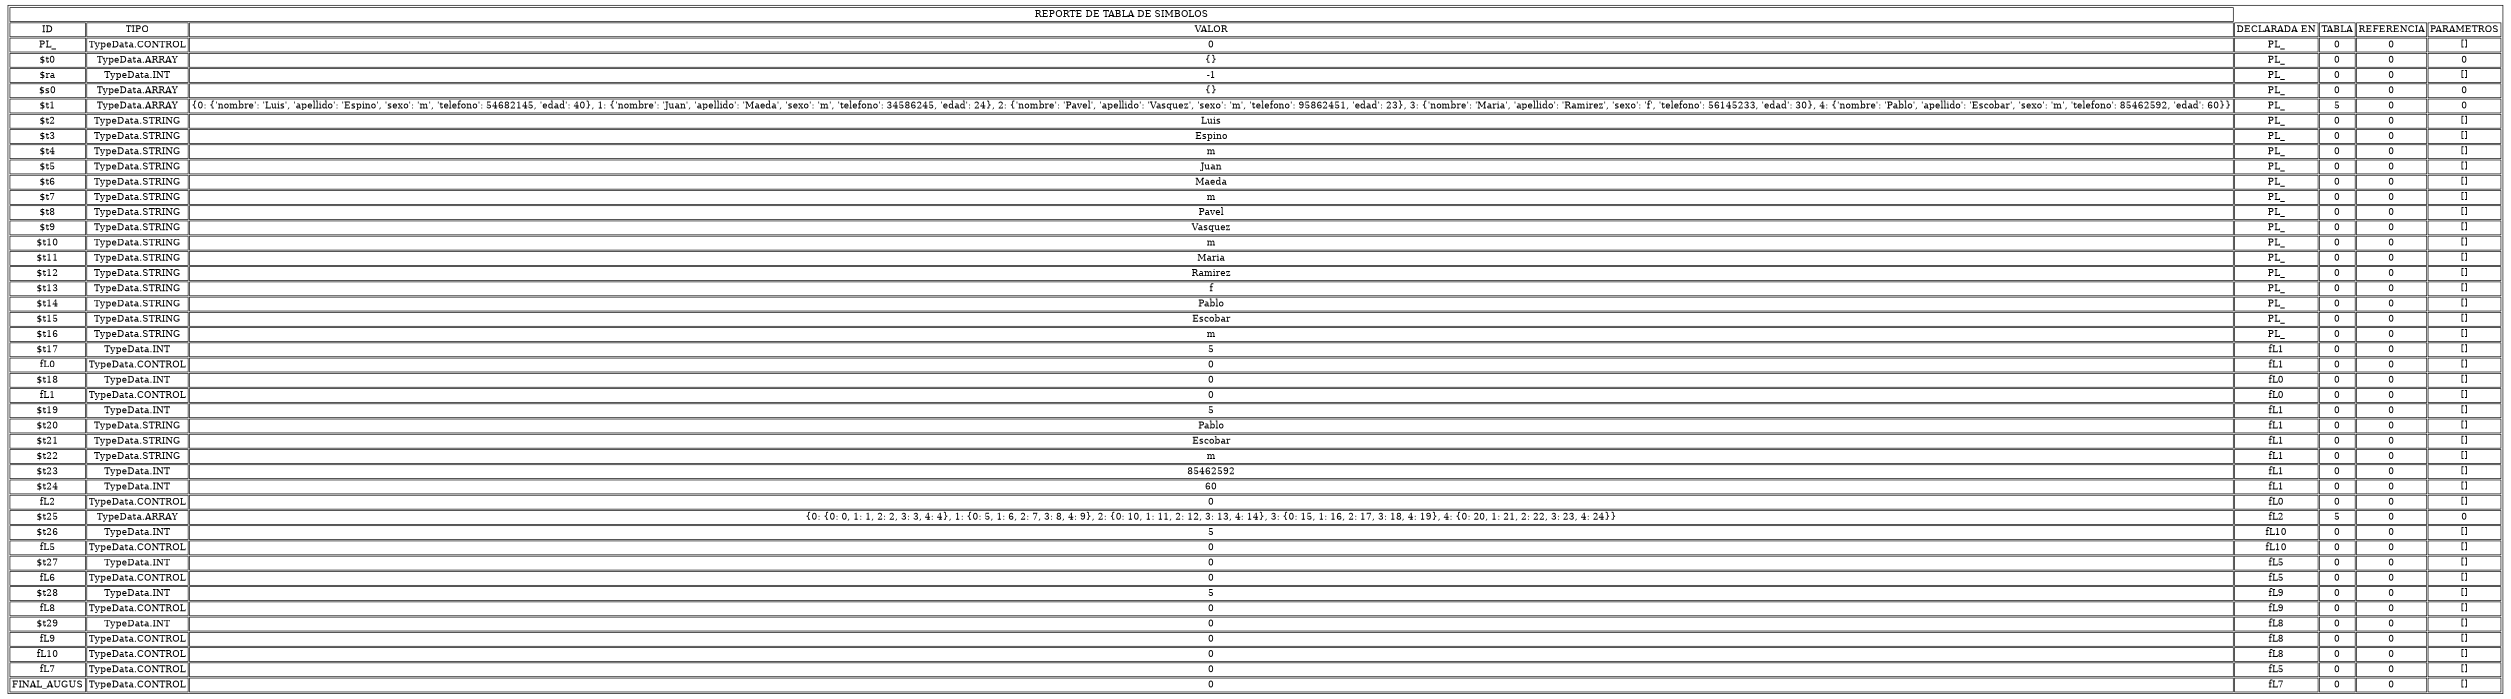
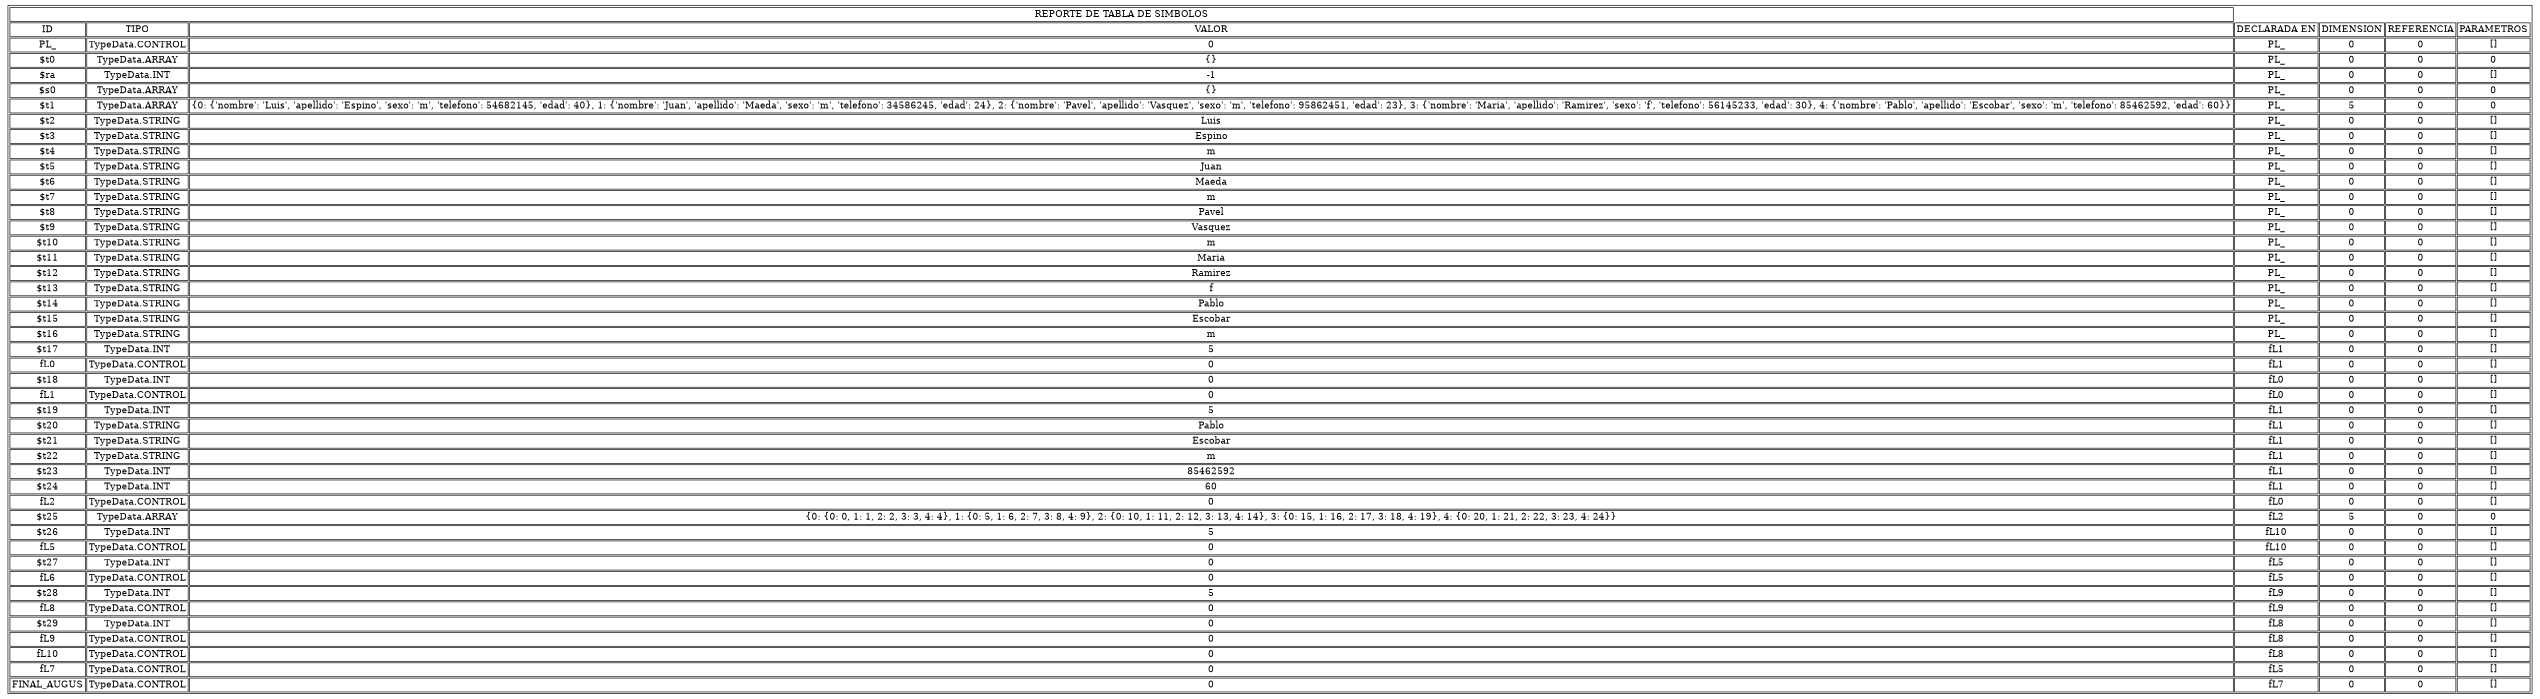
  digraph {
-   n1 [label=< <table border='1' cellborder='1'><tr><td colspan="3">REPORTE DE TABLA DE SIMBOLOS</td></tr><tr><td port='port_one'>ID</td><td port='port_two'>TIPO</td><td port='port_three'>VALOR</td><td port='port_four'>DECLARADA EN</td><td port='port_five'>TABLA</td><td port='port_six'>REFERENCIA</td><td port='port_seven'>PARAMETROS</td></tr><tr><td port='port_one'>PL_</td><td port='port_two'>TypeData.CONTROL</td><td port='port_three'>0</td><td port='port_four'>PL_</td><td port='port_five'>0</td><td port='port_six'>0</td><td port='port_seven'>[]</td></tr><tr><td port='port_one'>$t0</td><td port='port_two'>TypeData.ARRAY</td><td port='port_three'>{}</td><td port='port_four'>PL_</td><td port='port_five'>0</td><td port='port_six'>0</td><td port='port_seven'>0</td></tr><tr><td port='port_one'>$ra</td><td port='port_two'>TypeData.INT</td><td port='port_three'>-1</td><td port='port_four'>PL_</td><td port='port_five'>0</td><td port='port_six'>0</td><td port='port_seven'>[]</td></tr><tr><td port='port_one'>$s0</td><td port='port_two'>TypeData.ARRAY</td><td port='port_three'>{}</td><td port='port_four'>PL_</td><td port='port_five'>0</td><td port='port_six'>0</td><td port='port_seven'>0</td></tr><tr><td port='port_one'>$t1</td><td port='port_two'>TypeData.ARRAY</td><td port='port_three'>{0: {'nombre': 'Luis', 'apellido': 'Espino', 'sexo': 'm', 'telefono': 54682145, 'edad': 40}, 1: {'nombre': 'Juan', 'apellido': 'Maeda', 'sexo': 'm', 'telefono': 34586245, 'edad': 24}, 2: {'nombre': 'Pavel', 'apellido': 'Vasquez', 'sexo': 'm', 'telefono': 95862451, 'edad': 23}, 3: {'nombre': 'Maria', 'apellido': 'Ramirez', 'sexo': 'f', 'telefono': 56145233, 'edad': 30}, 4: {'nombre': 'Pablo', 'apellido': 'Escobar', 'sexo': 'm', 'telefono': 85462592, 'edad': 60}}</td><td port='port_four'>PL_</td><td port='port_five'>5</td><td port='port_six'>0</td><td port='port_seven'>0</td></tr><tr><td port='port_one'>$t2</td><td port='port_two'>TypeData.STRING</td><td port='port_three'>Luis</td><td port='port_four'>PL_</td><td port='port_five'>0</td><td port='port_six'>0</td><td port='port_seven'>[]</td></tr><tr><td port='port_one'>$t3</td><td port='port_two'>TypeData.STRING</td><td port='port_three'>Espino</td><td port='port_four'>PL_</td><td port='port_five'>0</td><td port='port_six'>0</td><td port='port_seven'>[]</td></tr><tr><td port='port_one'>$t4</td><td port='port_two'>TypeData.STRING</td><td port='port_three'>m</td><td port='port_four'>PL_</td><td port='port_five'>0</td><td port='port_six'>0</td><td port='port_seven'>[]</td></tr><tr><td port='port_one'>$t5</td><td port='port_two'>TypeData.STRING</td><td port='port_three'>Juan</td><td port='port_four'>PL_</td><td port='port_five'>0</td><td port='port_six'>0</td><td port='port_seven'>[]</td></tr><tr><td port='port_one'>$t6</td><td port='port_two'>TypeData.STRING</td><td port='port_three'>Maeda</td><td port='port_four'>PL_</td><td port='port_five'>0</td><td port='port_six'>0</td><td port='port_seven'>[]</td></tr><tr><td port='port_one'>$t7</td><td port='port_two'>TypeData.STRING</td><td port='port_three'>m</td><td port='port_four'>PL_</td><td port='port_five'>0</td><td port='port_six'>0</td><td port='port_seven'>[]</td></tr><tr><td port='port_one'>$t8</td><td port='port_two'>TypeData.STRING</td><td port='port_three'>Pavel</td><td port='port_four'>PL_</td><td port='port_five'>0</td><td port='port_six'>0</td><td port='port_seven'>[]</td></tr><tr><td port='port_one'>$t9</td><td port='port_two'>TypeData.STRING</td><td port='port_three'>Vasquez</td><td port='port_four'>PL_</td><td port='port_five'>0</td><td port='port_six'>0</td><td port='port_seven'>[]</td></tr><tr><td port='port_one'>$t10</td><td port='port_two'>TypeData.STRING</td><td port='port_three'>m</td><td port='port_four'>PL_</td><td port='port_five'>0</td><td port='port_six'>0</td><td port='port_seven'>[]</td></tr><tr><td port='port_one'>$t11</td><td port='port_two'>TypeData.STRING</td><td port='port_three'>Maria</td><td port='port_four'>PL_</td><td port='port_five'>0</td><td port='port_six'>0</td><td port='port_seven'>[]</td></tr><tr><td port='port_one'>$t12</td><td port='port_two'>TypeData.STRING</td><td port='port_three'>Ramirez</td><td port='port_four'>PL_</td><td port='port_five'>0</td><td port='port_six'>0</td><td port='port_seven'>[]</td></tr><tr><td port='port_one'>$t13</td><td port='port_two'>TypeData.STRING</td><td port='port_three'>f</td><td port='port_four'>PL_</td><td port='port_five'>0</td><td port='port_six'>0</td><td port='port_seven'>[]</td></tr><tr><td port='port_one'>$t14</td><td port='port_two'>TypeData.STRING</td><td port='port_three'>Pablo</td><td port='port_four'>PL_</td><td port='port_five'>0</td><td port='port_six'>0</td><td port='port_seven'>[]</td></tr><tr><td port='port_one'>$t15</td><td port='port_two'>TypeData.STRING</td><td port='port_three'>Escobar</td><td port='port_four'>PL_</td><td port='port_five'>0</td><td port='port_six'>0</td><td port='port_seven'>[]</td></tr><tr><td port='port_one'>$t16</td><td port='port_two'>TypeData.STRING</td><td port='port_three'>m</td><td port='port_four'>PL_</td><td port='port_five'>0</td><td port='port_six'>0</td><td port='port_seven'>[]</td></tr><tr><td port='port_one'>$t17</td><td port='port_two'>TypeData.INT</td><td port='port_three'>5</td><td port='port_four'>fL1</td><td port='port_five'>0</td><td port='port_six'>0</td><td port='port_seven'>[]</td></tr><tr><td port='port_one'>fL0</td><td port='port_two'>TypeData.CONTROL</td><td port='port_three'>0</td><td port='port_four'>fL1</td><td port='port_five'>0</td><td port='port_six'>0</td><td port='port_seven'>[]</td></tr><tr><td port='port_one'>$t18</td><td port='port_two'>TypeData.INT</td><td port='port_three'>0</td><td port='port_four'>fL0</td><td port='port_five'>0</td><td port='port_six'>0</td><td port='port_seven'>[]</td></tr><tr><td port='port_one'>fL1</td><td port='port_two'>TypeData.CONTROL</td><td port='port_three'>0</td><td port='port_four'>fL0</td><td port='port_five'>0</td><td port='port_six'>0</td><td port='port_seven'>[]</td></tr><tr><td port='port_one'>$t19</td><td port='port_two'>TypeData.INT</td><td port='port_three'>5</td><td port='port_four'>fL1</td><td port='port_five'>0</td><td port='port_six'>0</td><td port='port_seven'>[]</td></tr><tr><td port='port_one'>$t20</td><td port='port_two'>TypeData.STRING</td><td port='port_three'>Pablo</td><td port='port_four'>fL1</td><td port='port_five'>0</td><td port='port_six'>0</td><td port='port_seven'>[]</td></tr><tr><td port='port_one'>$t21</td><td port='port_two'>TypeData.STRING</td><td port='port_three'>Escobar</td><td port='port_four'>fL1</td><td port='port_five'>0</td><td port='port_six'>0</td><td port='port_seven'>[]</td></tr><tr><td port='port_one'>$t22</td><td port='port_two'>TypeData.STRING</td><td port='port_three'>m</td><td port='port_four'>fL1</td><td port='port_five'>0</td><td port='port_six'>0</td><td port='port_seven'>[]</td></tr><tr><td port='port_one'>$t23</td><td port='port_two'>TypeData.INT</td><td port='port_three'>85462592</td><td port='port_four'>fL1</td><td port='port_five'>0</td><td port='port_six'>0</td><td port='port_seven'>[]</td></tr><tr><td port='port_one'>$t24</td><td port='port_two'>TypeData.INT</td><td port='port_three'>60</td><td port='port_four'>fL1</td><td port='port_five'>0</td><td port='port_six'>0</td><td port='port_seven'>[]</td></tr><tr><td port='port_one'>fL2</td><td port='port_two'>TypeData.CONTROL</td><td port='port_three'>0</td><td port='port_four'>fL0</td><td port='port_five'>0</td><td port='port_six'>0</td><td port='port_seven'>[]</td></tr><tr><td port='port_one'>$t25</td><td port='port_two'>TypeData.ARRAY</td><td port='port_three'>{0: {0: 0, 1: 1, 2: 2, 3: 3, 4: 4}, 1: {0: 5, 1: 6, 2: 7, 3: 8, 4: 9}, 2: {0: 10, 1: 11, 2: 12, 3: 13, 4: 14}, 3: {0: 15, 1: 16, 2: 17, 3: 18, 4: 19}, 4: {0: 20, 1: 21, 2: 22, 3: 23, 4: 24}}</td><td port='port_four'>fL2</td><td port='port_five'>5</td><td port='port_six'>0</td><td port='port_seven'>0</td></tr><tr><td port='port_one'>$t26</td><td port='port_two'>TypeData.INT</td><td port='port_three'>5</td><td port='port_four'>fL10</td><td port='port_five'>0</td><td port='port_six'>0</td><td port='port_seven'>[]</td></tr><tr><td port='port_one'>fL5</td><td port='port_two'>TypeData.CONTROL</td><td port='port_three'>0</td><td port='port_four'>fL10</td><td port='port_five'>0</td><td port='port_six'>0</td><td port='port_seven'>[]</td></tr><tr><td port='port_one'>$t27</td><td port='port_two'>TypeData.INT</td><td port='port_three'>0</td><td port='port_four'>fL5</td><td port='port_five'>0</td><td port='port_six'>0</td><td port='port_seven'>[]</td></tr><tr><td port='port_one'>fL6</td><td port='port_two'>TypeData.CONTROL</td><td port='port_three'>0</td><td port='port_four'>fL5</td><td port='port_five'>0</td><td port='port_six'>0</td><td port='port_seven'>[]</td></tr><tr><td port='port_one'>$t28</td><td port='port_two'>TypeData.INT</td><td port='port_three'>5</td><td port='port_four'>fL9</td><td port='port_five'>0</td><td port='port_six'>0</td><td port='port_seven'>[]</td></tr><tr><td port='port_one'>fL8</td><td port='port_two'>TypeData.CONTROL</td><td port='port_three'>0</td><td port='port_four'>fL9</td><td port='port_five'>0</td><td port='port_six'>0</td><td port='port_seven'>[]</td></tr><tr><td port='port_one'>$t29</td><td port='port_two'>TypeData.INT</td><td port='port_three'>0</td><td port='port_four'>fL8</td><td port='port_five'>0</td><td port='port_six'>0</td><td port='port_seven'>[]</td></tr><tr><td port='port_one'>fL9</td><td port='port_two'>TypeData.CONTROL</td><td port='port_three'>0</td><td port='port_four'>fL8</td><td port='port_five'>0</td><td port='port_six'>0</td><td port='port_seven'>[]</td></tr><tr><td port='port_one'>fL10</td><td port='port_two'>TypeData.CONTROL</td><td port='port_three'>0</td><td port='port_four'>fL8</td><td port='port_five'>0</td><td port='port_six'>0</td><td port='port_seven'>[]</td></tr><tr><td port='port_one'>fL7</td><td port='port_two'>TypeData.CONTROL</td><td port='port_three'>0</td><td port='port_four'>fL5</td><td port='port_five'>0</td><td port='port_six'>0</td><td port='port_seven'>[]</td></tr><tr><td port='port_one'>FINAL_AUGUS</td><td port='port_two'>TypeData.CONTROL</td><td port='port_three'>0</td><td port='port_four'>fL7</td><td port='port_five'>0</td><td port='port_six'>0</td><td port='port_seven'>[]</td></tr></table> > shape=plaintext]
+   n1 [label=< <table border='1' cellborder='1'><tr><td colspan="3">REPORTE DE TABLA DE SIMBOLOS</td></tr><tr><td port='port_one'>ID</td><td port='port_two'>TIPO</td><td port='port_three'>VALOR</td><td port='port_four'>DECLARADA EN</td><td port='port_five'>DIMENSION</td><td port='port_six'>REFERENCIA</td><td port='port_seven'>PARAMETROS</td></tr><tr><td port='port_one'>PL_</td><td port='port_two'>TypeData.CONTROL</td><td port='port_three'>0</td><td port='port_four'>PL_</td><td port='port_five'>0</td><td port='port_six'>0</td><td port='port_seven'>[]</td></tr><tr><td port='port_one'>$t0</td><td port='port_two'>TypeData.ARRAY</td><td port='port_three'>{}</td><td port='port_four'>PL_</td><td port='port_five'>0</td><td port='port_six'>0</td><td port='port_seven'>0</td></tr><tr><td port='port_one'>$ra</td><td port='port_two'>TypeData.INT</td><td port='port_three'>-1</td><td port='port_four'>PL_</td><td port='port_five'>0</td><td port='port_six'>0</td><td port='port_seven'>[]</td></tr><tr><td port='port_one'>$s0</td><td port='port_two'>TypeData.ARRAY</td><td port='port_three'>{}</td><td port='port_four'>PL_</td><td port='port_five'>0</td><td port='port_six'>0</td><td port='port_seven'>0</td></tr><tr><td port='port_one'>$t1</td><td port='port_two'>TypeData.ARRAY</td><td port='port_three'>{0: {'nombre': 'Luis', 'apellido': 'Espino', 'sexo': 'm', 'telefono': 54682145, 'edad': 40}, 1: {'nombre': 'Juan', 'apellido': 'Maeda', 'sexo': 'm', 'telefono': 34586245, 'edad': 24}, 2: {'nombre': 'Pavel', 'apellido': 'Vasquez', 'sexo': 'm', 'telefono': 95862451, 'edad': 23}, 3: {'nombre': 'Maria', 'apellido': 'Ramirez', 'sexo': 'f', 'telefono': 56145233, 'edad': 30}, 4: {'nombre': 'Pablo', 'apellido': 'Escobar', 'sexo': 'm', 'telefono': 85462592, 'edad': 60}}</td><td port='port_four'>PL_</td><td port='port_five'>5</td><td port='port_six'>0</td><td port='port_seven'>0</td></tr><tr><td port='port_one'>$t2</td><td port='port_two'>TypeData.STRING</td><td port='port_three'>Luis</td><td port='port_four'>PL_</td><td port='port_five'>0</td><td port='port_six'>0</td><td port='port_seven'>[]</td></tr><tr><td port='port_one'>$t3</td><td port='port_two'>TypeData.STRING</td><td port='port_three'>Espino</td><td port='port_four'>PL_</td><td port='port_five'>0</td><td port='port_six'>0</td><td port='port_seven'>[]</td></tr><tr><td port='port_one'>$t4</td><td port='port_two'>TypeData.STRING</td><td port='port_three'>m</td><td port='port_four'>PL_</td><td port='port_five'>0</td><td port='port_six'>0</td><td port='port_seven'>[]</td></tr><tr><td port='port_one'>$t5</td><td port='port_two'>TypeData.STRING</td><td port='port_three'>Juan</td><td port='port_four'>PL_</td><td port='port_five'>0</td><td port='port_six'>0</td><td port='port_seven'>[]</td></tr><tr><td port='port_one'>$t6</td><td port='port_two'>TypeData.STRING</td><td port='port_three'>Maeda</td><td port='port_four'>PL_</td><td port='port_five'>0</td><td port='port_six'>0</td><td port='port_seven'>[]</td></tr><tr><td port='port_one'>$t7</td><td port='port_two'>TypeData.STRING</td><td port='port_three'>m</td><td port='port_four'>PL_</td><td port='port_five'>0</td><td port='port_six'>0</td><td port='port_seven'>[]</td></tr><tr><td port='port_one'>$t8</td><td port='port_two'>TypeData.STRING</td><td port='port_three'>Pavel</td><td port='port_four'>PL_</td><td port='port_five'>0</td><td port='port_six'>0</td><td port='port_seven'>[]</td></tr><tr><td port='port_one'>$t9</td><td port='port_two'>TypeData.STRING</td><td port='port_three'>Vasquez</td><td port='port_four'>PL_</td><td port='port_five'>0</td><td port='port_six'>0</td><td port='port_seven'>[]</td></tr><tr><td port='port_one'>$t10</td><td port='port_two'>TypeData.STRING</td><td port='port_three'>m</td><td port='port_four'>PL_</td><td port='port_five'>0</td><td port='port_six'>0</td><td port='port_seven'>[]</td></tr><tr><td port='port_one'>$t11</td><td port='port_two'>TypeData.STRING</td><td port='port_three'>Maria</td><td port='port_four'>PL_</td><td port='port_five'>0</td><td port='port_six'>0</td><td port='port_seven'>[]</td></tr><tr><td port='port_one'>$t12</td><td port='port_two'>TypeData.STRING</td><td port='port_three'>Ramirez</td><td port='port_four'>PL_</td><td port='port_five'>0</td><td port='port_six'>0</td><td port='port_seven'>[]</td></tr><tr><td port='port_one'>$t13</td><td port='port_two'>TypeData.STRING</td><td port='port_three'>f</td><td port='port_four'>PL_</td><td port='port_five'>0</td><td port='port_six'>0</td><td port='port_seven'>[]</td></tr><tr><td port='port_one'>$t14</td><td port='port_two'>TypeData.STRING</td><td port='port_three'>Pablo</td><td port='port_four'>PL_</td><td port='port_five'>0</td><td port='port_six'>0</td><td port='port_seven'>[]</td></tr><tr><td port='port_one'>$t15</td><td port='port_two'>TypeData.STRING</td><td port='port_three'>Escobar</td><td port='port_four'>PL_</td><td port='port_five'>0</td><td port='port_six'>0</td><td port='port_seven'>[]</td></tr><tr><td port='port_one'>$t16</td><td port='port_two'>TypeData.STRING</td><td port='port_three'>m</td><td port='port_four'>PL_</td><td port='port_five'>0</td><td port='port_six'>0</td><td port='port_seven'>[]</td></tr><tr><td port='port_one'>$t17</td><td port='port_two'>TypeData.INT</td><td port='port_three'>5</td><td port='port_four'>fL1</td><td port='port_five'>0</td><td port='port_six'>0</td><td port='port_seven'>[]</td></tr><tr><td port='port_one'>fL0</td><td port='port_two'>TypeData.CONTROL</td><td port='port_three'>0</td><td port='port_four'>fL1</td><td port='port_five'>0</td><td port='port_six'>0</td><td port='port_seven'>[]</td></tr><tr><td port='port_one'>$t18</td><td port='port_two'>TypeData.INT</td><td port='port_three'>0</td><td port='port_four'>fL0</td><td port='port_five'>0</td><td port='port_six'>0</td><td port='port_seven'>[]</td></tr><tr><td port='port_one'>fL1</td><td port='port_two'>TypeData.CONTROL</td><td port='port_three'>0</td><td port='port_four'>fL0</td><td port='port_five'>0</td><td port='port_six'>0</td><td port='port_seven'>[]</td></tr><tr><td port='port_one'>$t19</td><td port='port_two'>TypeData.INT</td><td port='port_three'>5</td><td port='port_four'>fL1</td><td port='port_five'>0</td><td port='port_six'>0</td><td port='port_seven'>[]</td></tr><tr><td port='port_one'>$t20</td><td port='port_two'>TypeData.STRING</td><td port='port_three'>Pablo</td><td port='port_four'>fL1</td><td port='port_five'>0</td><td port='port_six'>0</td><td port='port_seven'>[]</td></tr><tr><td port='port_one'>$t21</td><td port='port_two'>TypeData.STRING</td><td port='port_three'>Escobar</td><td port='port_four'>fL1</td><td port='port_five'>0</td><td port='port_six'>0</td><td port='port_seven'>[]</td></tr><tr><td port='port_one'>$t22</td><td port='port_two'>TypeData.STRING</td><td port='port_three'>m</td><td port='port_four'>fL1</td><td port='port_five'>0</td><td port='port_six'>0</td><td port='port_seven'>[]</td></tr><tr><td port='port_one'>$t23</td><td port='port_two'>TypeData.INT</td><td port='port_three'>85462592</td><td port='port_four'>fL1</td><td port='port_five'>0</td><td port='port_six'>0</td><td port='port_seven'>[]</td></tr><tr><td port='port_one'>$t24</td><td port='port_two'>TypeData.INT</td><td port='port_three'>60</td><td port='port_four'>fL1</td><td port='port_five'>0</td><td port='port_six'>0</td><td port='port_seven'>[]</td></tr><tr><td port='port_one'>fL2</td><td port='port_two'>TypeData.CONTROL</td><td port='port_three'>0</td><td port='port_four'>fL0</td><td port='port_five'>0</td><td port='port_six'>0</td><td port='port_seven'>[]</td></tr><tr><td port='port_one'>$t25</td><td port='port_two'>TypeData.ARRAY</td><td port='port_three'>{0: {0: 0, 1: 1, 2: 2, 3: 3, 4: 4}, 1: {0: 5, 1: 6, 2: 7, 3: 8, 4: 9}, 2: {0: 10, 1: 11, 2: 12, 3: 13, 4: 14}, 3: {0: 15, 1: 16, 2: 17, 3: 18, 4: 19}, 4: {0: 20, 1: 21, 2: 22, 3: 23, 4: 24}}</td><td port='port_four'>fL2</td><td port='port_five'>5</td><td port='port_six'>0</td><td port='port_seven'>0</td></tr><tr><td port='port_one'>$t26</td><td port='port_two'>TypeData.INT</td><td port='port_three'>5</td><td port='port_four'>fL10</td><td port='port_five'>0</td><td port='port_six'>0</td><td port='port_seven'>[]</td></tr><tr><td port='port_one'>fL5</td><td port='port_two'>TypeData.CONTROL</td><td port='port_three'>0</td><td port='port_four'>fL10</td><td port='port_five'>0</td><td port='port_six'>0</td><td port='port_seven'>[]</td></tr><tr><td port='port_one'>$t27</td><td port='port_two'>TypeData.INT</td><td port='port_three'>0</td><td port='port_four'>fL5</td><td port='port_five'>0</td><td port='port_six'>0</td><td port='port_seven'>[]</td></tr><tr><td port='port_one'>fL6</td><td port='port_two'>TypeData.CONTROL</td><td port='port_three'>0</td><td port='port_four'>fL5</td><td port='port_five'>0</td><td port='port_six'>0</td><td port='port_seven'>[]</td></tr><tr><td port='port_one'>$t28</td><td port='port_two'>TypeData.INT</td><td port='port_three'>5</td><td port='port_four'>fL9</td><td port='port_five'>0</td><td port='port_six'>0</td><td port='port_seven'>[]</td></tr><tr><td port='port_one'>fL8</td><td port='port_two'>TypeData.CONTROL</td><td port='port_three'>0</td><td port='port_four'>fL9</td><td port='port_five'>0</td><td port='port_six'>0</td><td port='port_seven'>[]</td></tr><tr><td port='port_one'>$t29</td><td port='port_two'>TypeData.INT</td><td port='port_three'>0</td><td port='port_four'>fL8</td><td port='port_five'>0</td><td port='port_six'>0</td><td port='port_seven'>[]</td></tr><tr><td port='port_one'>fL9</td><td port='port_two'>TypeData.CONTROL</td><td port='port_three'>0</td><td port='port_four'>fL8</td><td port='port_five'>0</td><td port='port_six'>0</td><td port='port_seven'>[]</td></tr><tr><td port='port_one'>fL10</td><td port='port_two'>TypeData.CONTROL</td><td port='port_three'>0</td><td port='port_four'>fL8</td><td port='port_five'>0</td><td port='port_six'>0</td><td port='port_seven'>[]</td></tr><tr><td port='port_one'>fL7</td><td port='port_two'>TypeData.CONTROL</td><td port='port_three'>0</td><td port='port_four'>fL5</td><td port='port_five'>0</td><td port='port_six'>0</td><td port='port_seven'>[]</td></tr><tr><td port='port_one'>FINAL_AUGUS</td><td port='port_two'>TypeData.CONTROL</td><td port='port_three'>0</td><td port='port_four'>fL7</td><td port='port_five'>0</td><td port='port_six'>0</td><td port='port_seven'>[]</td></tr></table> > shape=plaintext]
  }
